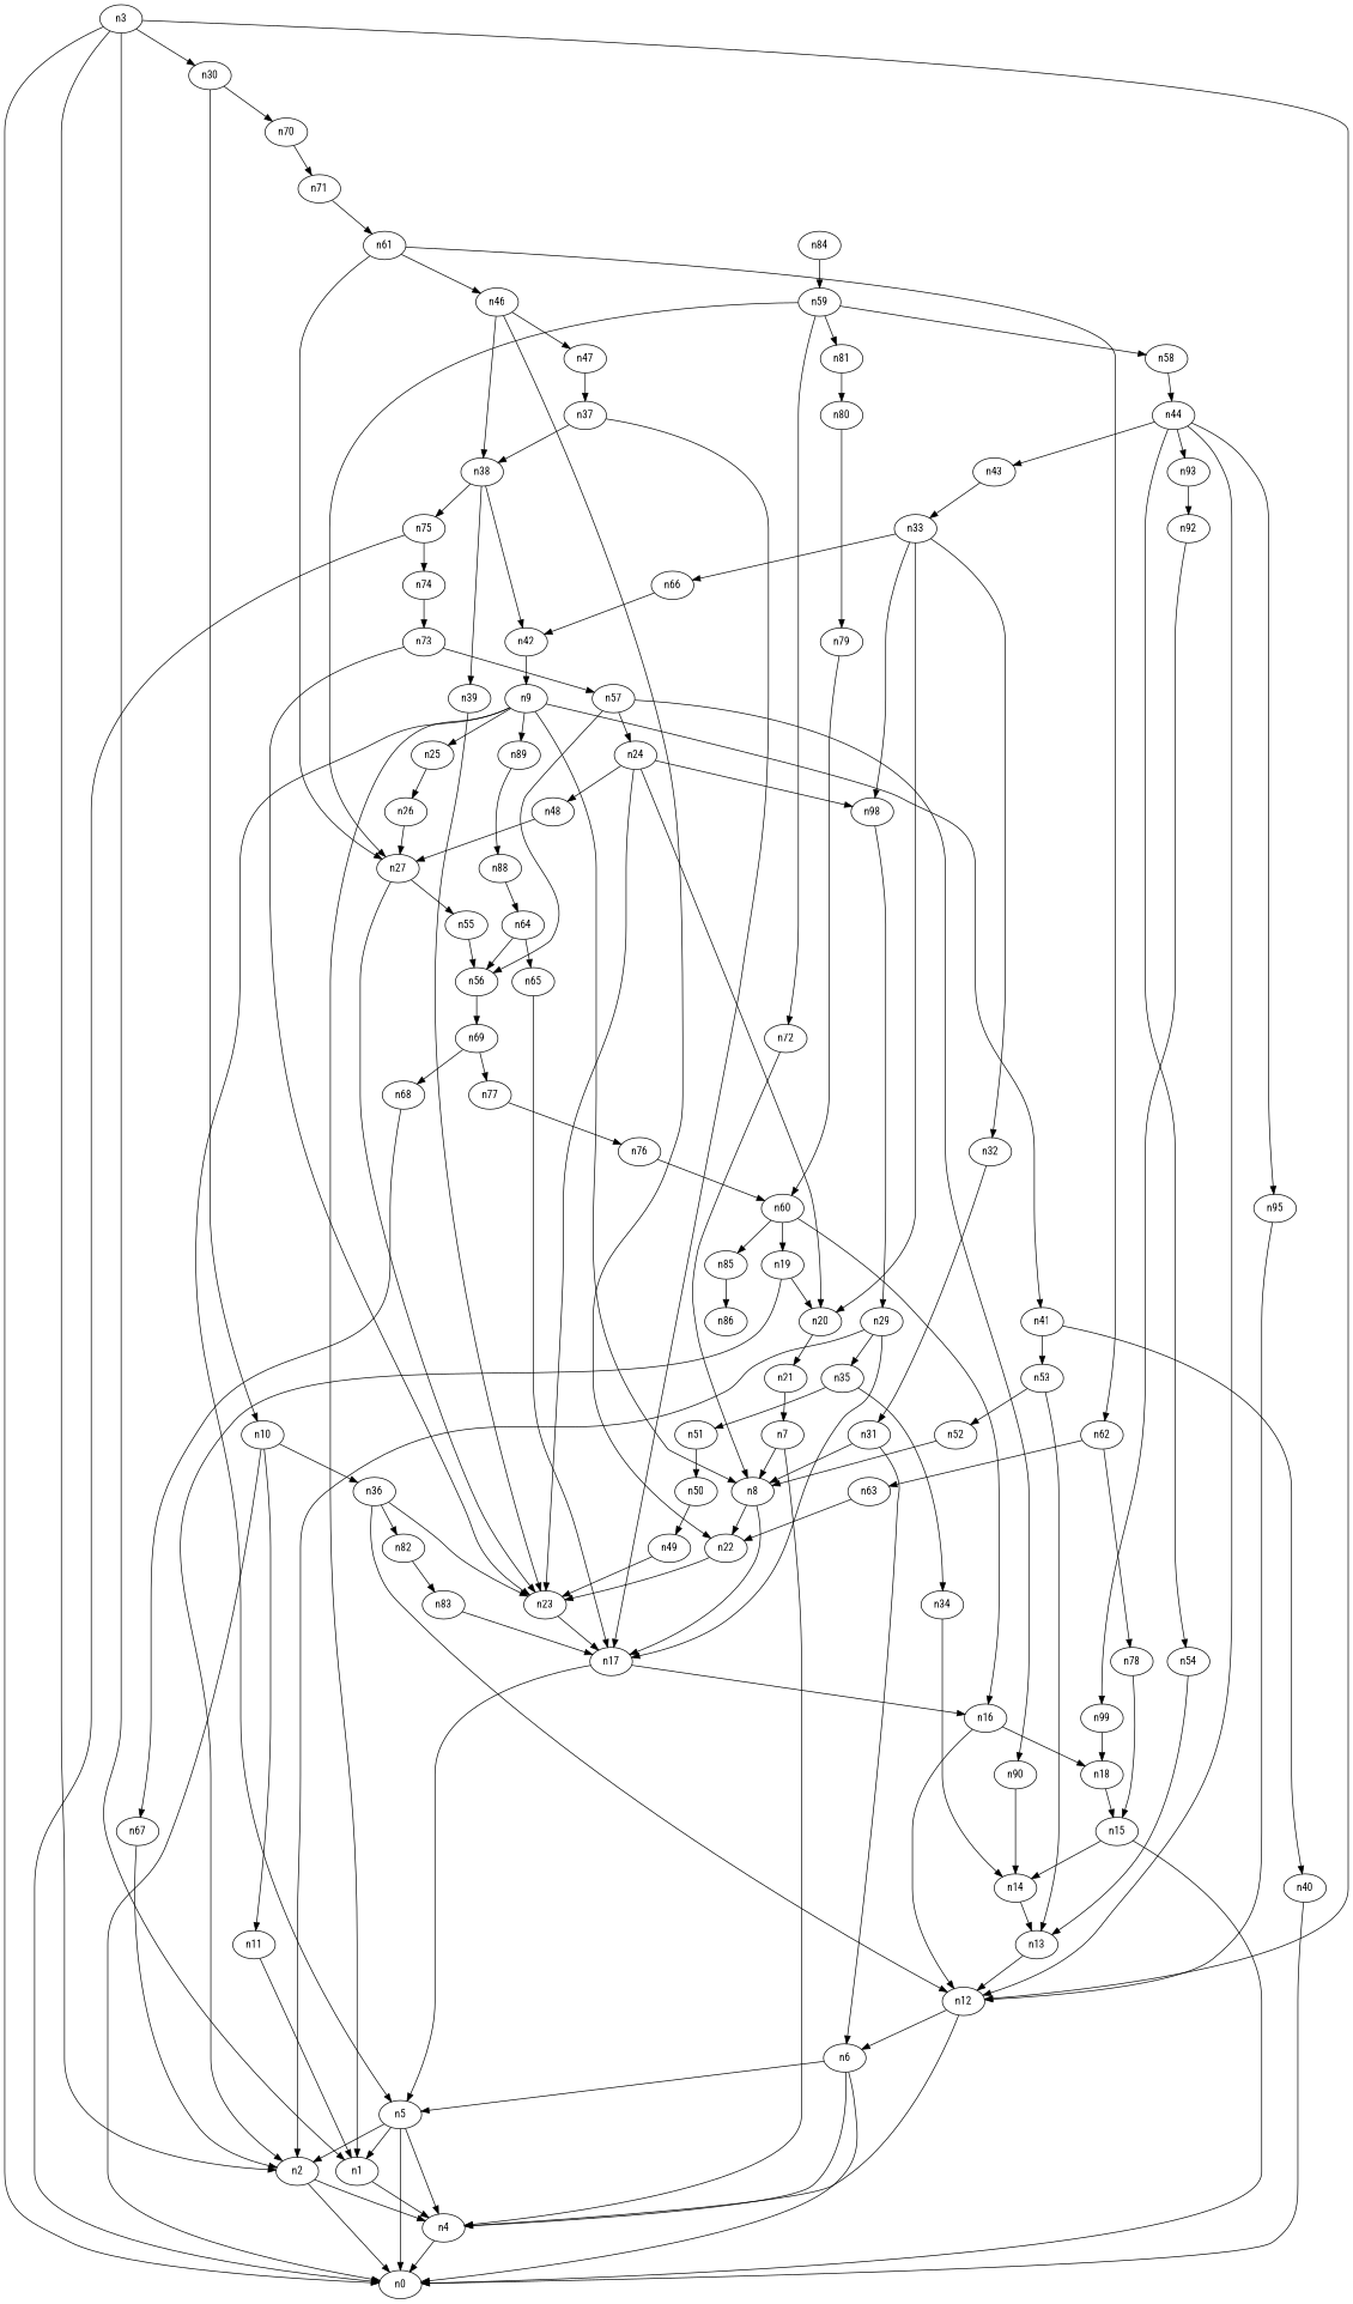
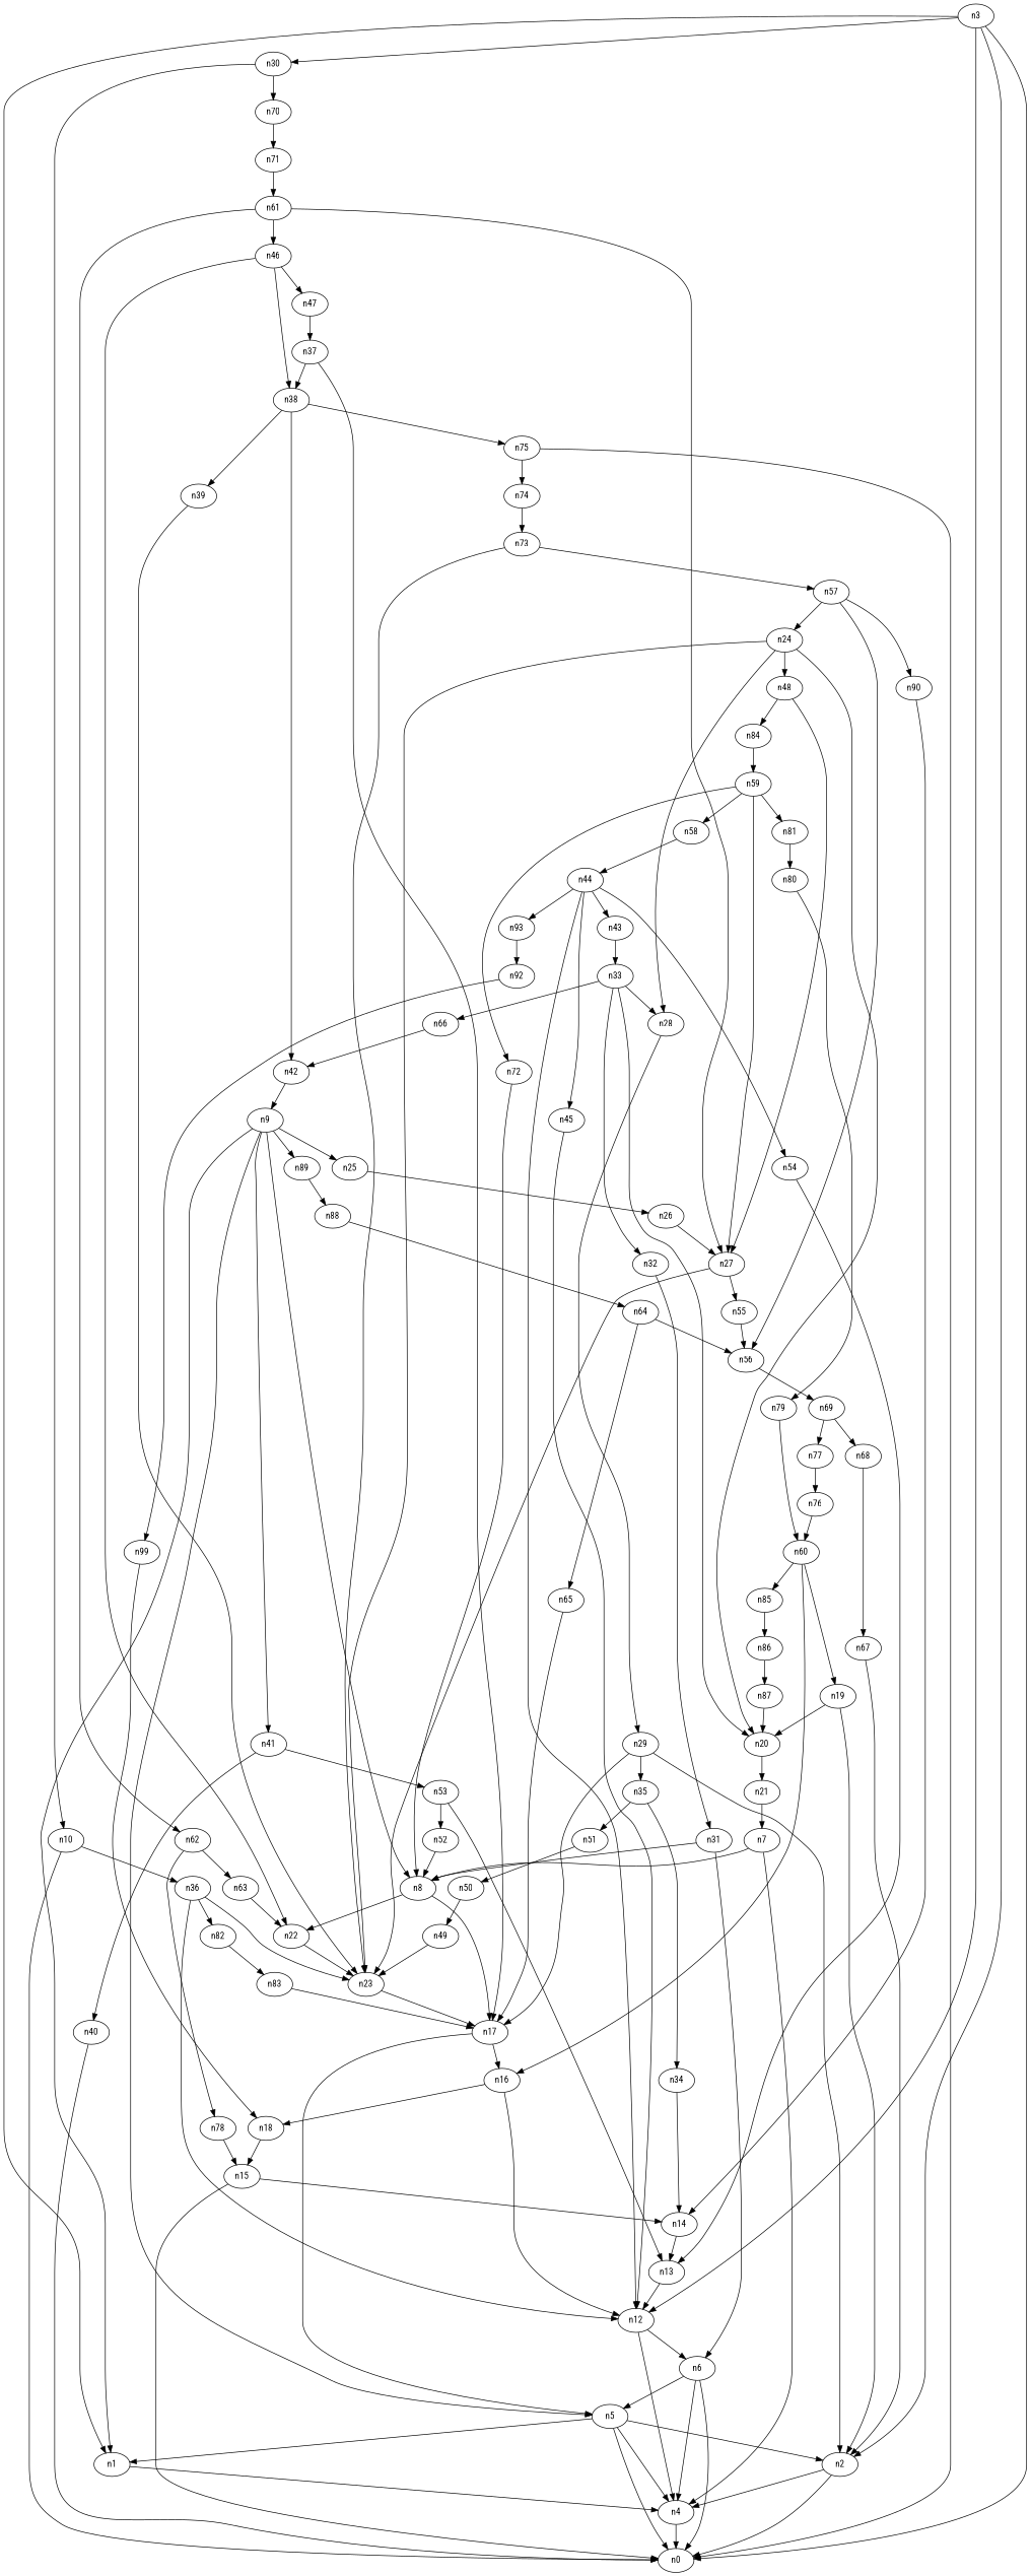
  digraph {
    fontname="Roboto Condensed"
    node [fontname="Roboto Condensed"]
    edge [fontname="Roboto Condensed"]
    n1
    n4
    n0
    n2
    n3
    n12
    n30
    n6
    n10
    n70
    n5
-   n11
    n36
    n71
    n7
    n8
    n17
    n22
    n16
    n23
    n18
    n9
    n25
    n41
    n89
    n26
    n40
    n53
    n88
    n27
    n13
    n52
    n64
    n82
    n83
    n14
    n15
    n19
    n20
    n21
    n24
-   n28 [label=n98]
+   n28
    n48
    n29
    n84
    n35
    n55
    n59
    n56
    n69
    n34
    n51
    n50
    n61
    n31
    n32
    n33
    n66
    n42
    n49
    n37
    n38
    n39
    n75
    n74
    n73
    n43
    n44
-   n45 [label=n95]
+   n45
    n54
    n93
    n92
    n91 [label=n99]
    n46
    n47
    n58
    n72
    n81
    n68
    n77
    n67
    n76
    n57
    n90
    n80
    n79
    n60
    n85
    n86
+   n87
    n62
    n63
    n78
    n65
    n1 -> n4
    n4 -> n0
    n2 -> n4
    n2 -> n0
    n3 -> n1
    n3 -> n0
    n3 -> n2
    n3 -> n12
    n3 -> n30
    n12 -> n4
    n12 -> n6
    n30 -> n10
    n30 -> n70
    n6 -> n4
    n6 -> n0
    n6 -> n5
    n10 -> n0
-   n10 -> n11
    n10 -> n36
    n70 -> n71
    n5 -> n1
    n5 -> n4
    n5 -> n0
    n5 -> n2
-   n11 -> n1
    n36 -> n12
    n36 -> n23
    n36 -> n82
    n71 -> n61
    n7 -> n4
    n7 -> n8
    n8 -> n17
    n8 -> n22
    n17 -> n5
    n17 -> n16
    n22 -> n23
    n16 -> n12
    n16 -> n18
    n23 -> n17
    n18 -> n15
    n9 -> n1
    n9 -> n5
    n9 -> n8
    n9 -> n25
    n9 -> n41
    n9 -> n89
    n25 -> n26
    n41 -> n40
    n41 -> n53
    n89 -> n88
    n26 -> n27
    n40 -> n0
    n53 -> n13
    n53 -> n52
    n88 -> n64
    n27 -> n23
    n27 -> n55
    n13 -> n12
    n52 -> n8
    n64 -> n56
    n64 -> n65
    n82 -> n83
    n83 -> n17
    n14 -> n13
    n15 -> n0
    n15 -> n14
    n19 -> n2
    n19 -> n20
    n20 -> n21
    n21 -> n7
    n24 -> n23
    n24 -> n20
    n24 -> n28
    n24 -> n48
    n28 -> n29
    n48 -> n27
+   n48 -> n84
    n29 -> n2
    n29 -> n17
    n29 -> n35
    n84 -> n59
    n35 -> n34
    n35 -> n51
    n55 -> n56
    n59 -> n27
    n59 -> n58
    n59 -> n72
    n59 -> n81
    n56 -> n69
    n69 -> n68
    n69 -> n77
    n34 -> n14
    n51 -> n50
    n50 -> n49
    n61 -> n27
    n61 -> n46
    n61 -> n62
    n31 -> n6
    n31 -> n8
    n32 -> n31
    n33 -> n20
    n33 -> n28
    n33 -> n32
    n33 -> n66
    n66 -> n42
    n42 -> n9
    n49 -> n23
    n37 -> n17
    n37 -> n38
    n38 -> n42
    n38 -> n39
    n38 -> n75
    n39 -> n23
    n75 -> n0
    n75 -> n74
    n74 -> n73
    n73 -> n23
    n73 -> n57
    n43 -> n33
    n44 -> n12
    n44 -> n43
    n44 -> n45
    n44 -> n54
    n44 -> n93
    n45 -> n12
    n54 -> n13
    n93 -> n92
    n92 -> n91
    n91 -> n18
    n46 -> n22
    n46 -> n38
    n46 -> n47
    n47 -> n37
    n58 -> n44
    n72 -> n8
    n81 -> n80
    n68 -> n67
    n77 -> n76
    n67 -> n2
    n76 -> n60
    n57 -> n24
    n57 -> n56
    n57 -> n90
    n90 -> n14
    n80 -> n79
    n79 -> n60
    n60 -> n16
    n60 -> n19
    n60 -> n85
    n85 -> n86
+   n86 -> n87
+   n87 -> n20
    n62 -> n63
    n62 -> n78
    n63 -> n22
    n78 -> n15
    n65 -> n17
  }
